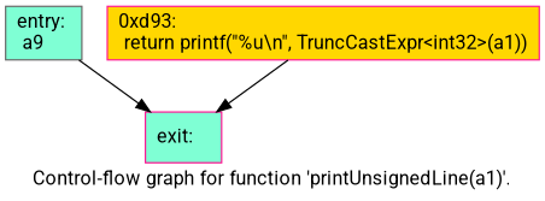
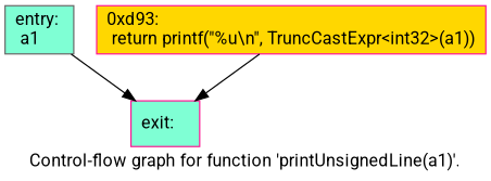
  digraph {
    fontname=Roboto
    label="Control-flow graph for function 'printUnsignedLine(a1)'."
    node [color=deeppink fillcolor=aquamarine fontname=Roboto shape=record style=filled]
    edge [fontname=Roboto]
-   n1 [color=gray40 label="{entry:\l  a9\l}"]
+   n1 [color=gray40 label="{entry:\l  a1\l}"]
    n2 [label="{exit:\l}"]
    n3 [fillcolor=gold label="{0xd93:\l  return printf(\"%u\\n\", TruncCastExpr\<int32\>(a1))\l}"]
    n1 -> n2
    n3 -> n2
  }
